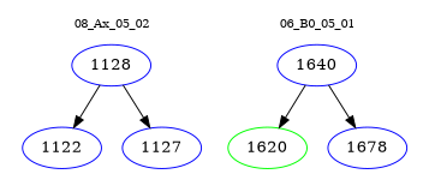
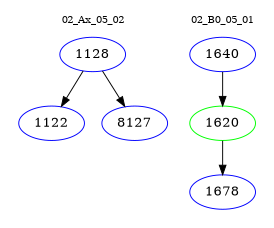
  digraph {
    node [color=blue]
    edge [color=black]
    n1 [label=1128]
    n2 [label=1122]
-   n3 [label=1127]
+   n3 [label=8127]
    n4 [label=1640]
    n5 [color=green label=1620]
    n6 [label=1678]
    subgraph cluster_1 {
      color=white
      fontsize=10
-     label="08_Ax_05_02"
+     label="02_Ax_05_02"
      n1
      n2
      n3
    }
    subgraph cluster_2 {
      color=white
      fontsize=10
-     label="06_B0_05_01"
+     label="02_B0_05_01"
      n4
      n5
      n6
    }
    n1 -> n2
    n1 -> n3
    n4 -> n5
-   n4 -> n6
+   n5 -> n6
  }
